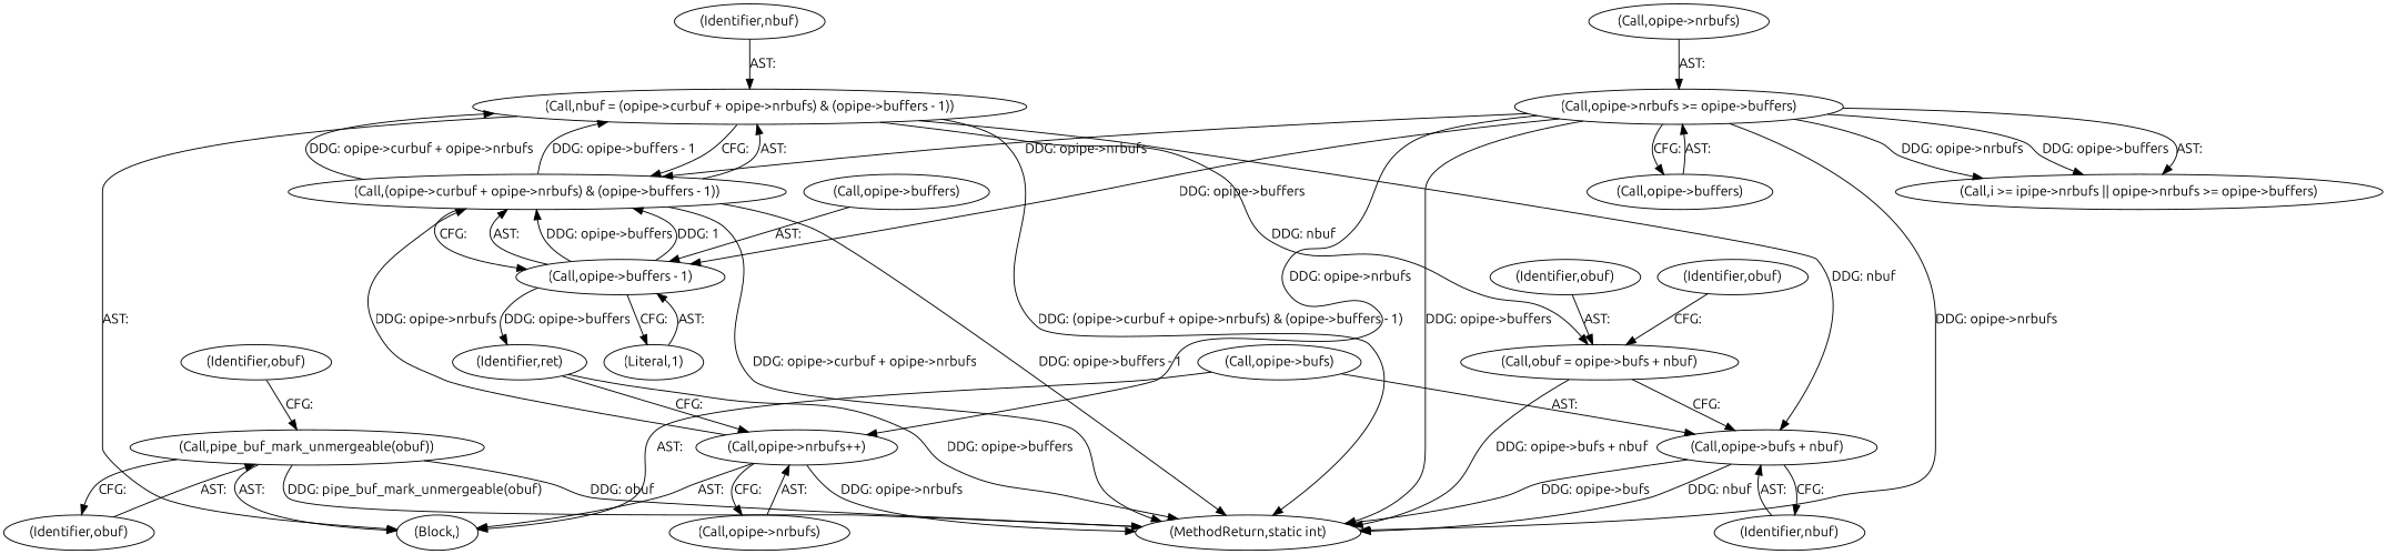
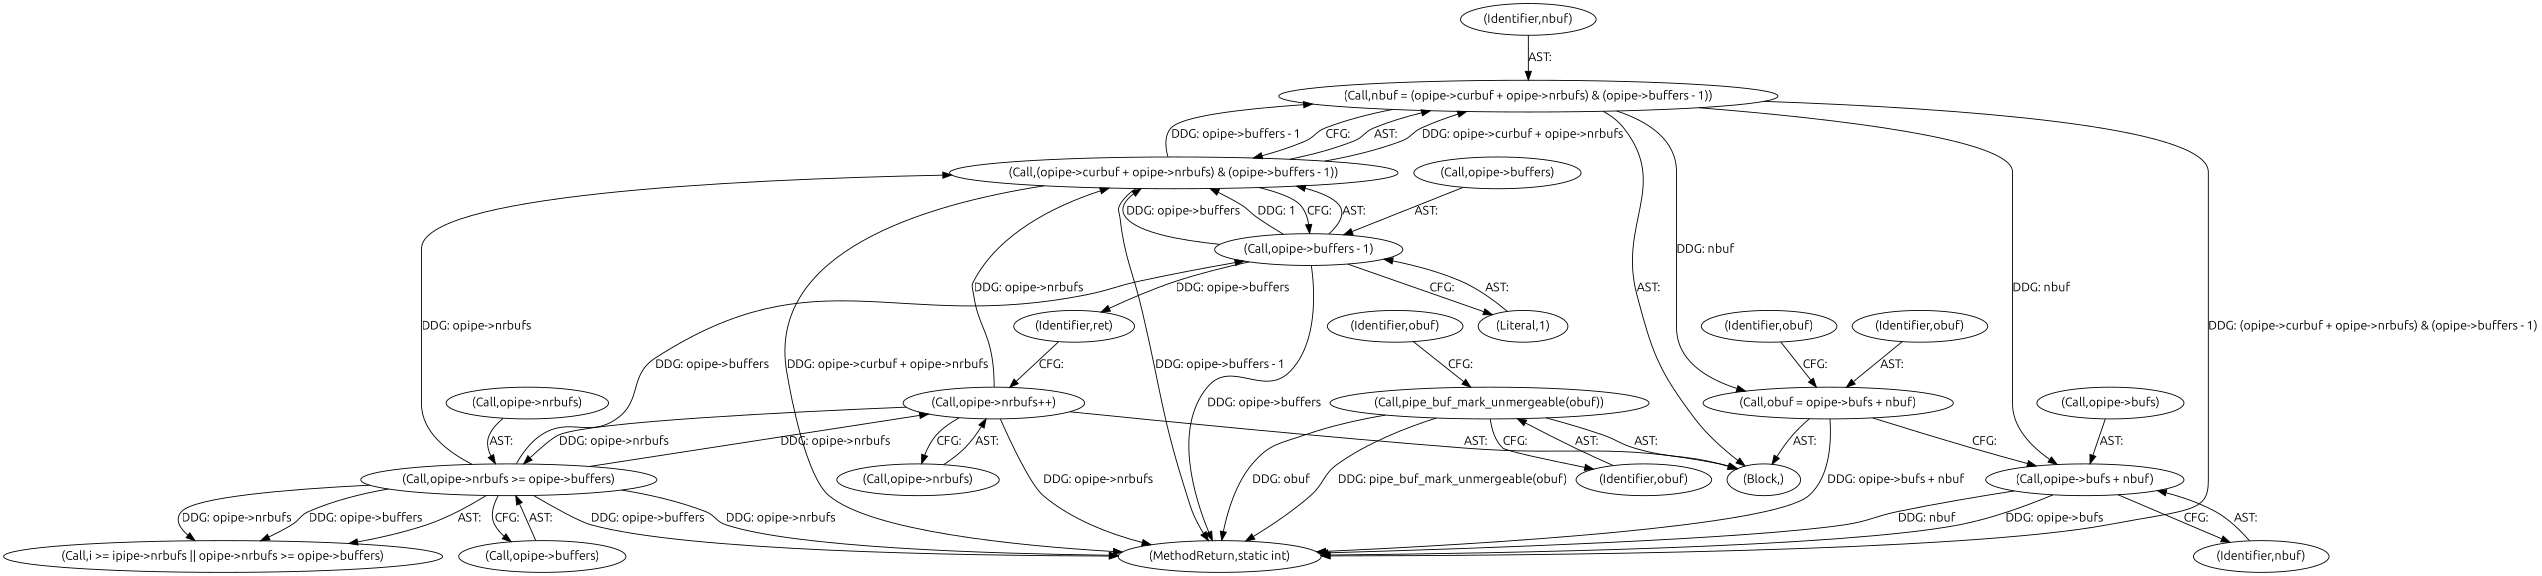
  digraph {
    fontname=Ubuntu
    node [fontname=Ubuntu]
    edge [fontname=Ubuntu]
    n1 [label="(Call,nbuf = (opipe->curbuf + opipe->nrbufs) & (opipe->buffers - 1))"]
    n2 [label="(Call,(opipe->curbuf + opipe->nrbufs) & (opipe->buffers - 1))"]
    n3 [label="(Call,obuf = opipe->bufs + nbuf)"]
    n4 [label="(Call,opipe->bufs + nbuf)"]
    n5 [label="(MethodReturn,static int)"]
    n6 [label="(Block,)"]
    n7 [label="(Call,opipe->buffers - 1)"]
    n8 [label="(Identifier,nbuf)"]
    n9 [label="(Literal,1)"]
    n10 [label="(Identifier,ret)"]
    n11 [label="(Call,opipe->nrbufs++)"]
    n12 [label="(Call,opipe->nrbufs >= opipe->buffers)"]
    n13 [label="(Call,opipe->nrbufs)"]
    n14 [label="(Call,opipe->buffers)"]
    n15 [label="(Call,i >= ipipe->nrbufs || opipe->nrbufs >= opipe->buffers)"]
    n16 [label="(Call,pipe_buf_mark_unmergeable(obuf))"]
    n17 [label="(Identifier,obuf)"]
    n18 [label="(Call,opipe->bufs)"]
    n19 [label="(Identifier,obuf)"]
    n20 [label="(Call,opipe->buffers)"]
    n21 [label="(Identifier,obuf)"]
    n22 [label="(Identifier,nbuf)"]
    n23 [label="(Identifier,obuf)"]
    n24 [label="(Call,opipe->nrbufs)"]
    n1 -> n2 [label="CFG: "]
    n1 -> n3 [label="DDG: nbuf"]
    n1 -> n4 [label="DDG: nbuf"]
    n1 -> n5 [label="DDG: (opipe->curbuf + opipe->nrbufs) & (opipe->buffers - 1)"]
    n1 -> n6 [label="AST: "]
    n2 -> n1 [label="AST: "]
    n2 -> n1 [label="DDG: opipe->curbuf + opipe->nrbufs"]
    n2 -> n1 [label="DDG: opipe->buffers - 1"]
    n2 -> n5 [label="DDG: opipe->curbuf + opipe->nrbufs"]
    n2 -> n5 [label="DDG: opipe->buffers - 1"]
    n2 -> n7 [label="CFG: "]
    n3 -> n4 [label="CFG: "]
    n3 -> n5 [label="DDG: opipe->bufs + nbuf"]
-   n18 -> n6 [label="AST: "]
+   n3 -> n6 [label="AST: "]
    n4 -> n5 [label="DDG: opipe->bufs"]
    n4 -> n5 [label="DDG: nbuf"]
    n4 -> n8 [label="CFG: "]
    n7 -> n2 [label="AST: "]
    n7 -> n2 [label="DDG: opipe->buffers"]
    n7 -> n2 [label="DDG: 1"]
-   n10 -> n5 [label="DDG: opipe->buffers"]
+   n7 -> n5 [label="DDG: opipe->buffers"]
    n7 -> n9 [label="CFG: "]
    n7 -> n10 [label="DDG: opipe->buffers"]
    n8 -> n4 [label="AST: "]
    n9 -> n7 [label="AST: "]
    n10 -> n11 [label="CFG: "]
    n11 -> n2 [label="DDG: opipe->nrbufs"]
    n11 -> n5 [label="DDG: opipe->nrbufs"]
    n11 -> n6 [label="AST: "]
+   n11 -> n12 [label="DDG: opipe->nrbufs"]
    n11 -> n13 [label="CFG: "]
    n12 -> n2 [label="DDG: opipe->nrbufs"]
    n12 -> n5 [label="DDG: opipe->buffers"]
    n12 -> n5 [label="DDG: opipe->nrbufs"]
    n12 -> n7 [label="DDG: opipe->buffers"]
    n12 -> n11 [label="DDG: opipe->nrbufs"]
    n12 -> n14 [label="CFG: "]
    n12 -> n15 [label="AST: "]
    n12 -> n15 [label="DDG: opipe->nrbufs"]
    n12 -> n15 [label="DDG: opipe->buffers"]
    n13 -> n11 [label="AST: "]
    n14 -> n12 [label="AST: "]
    n16 -> n5 [label="DDG: obuf"]
    n16 -> n5 [label="DDG: pipe_buf_mark_unmergeable(obuf)"]
    n16 -> n6 [label="AST: "]
    n16 -> n17 [label="CFG: "]
    n17 -> n16 [label="AST: "]
    n18 -> n4 [label="AST: "]
    n19 -> n16 [label="CFG: "]
    n20 -> n7 [label="AST: "]
    n21 -> n3 [label="CFG: "]
    n22 -> n1 [label="AST: "]
    n23 -> n3 [label="AST: "]
    n24 -> n12 [label="AST: "]
  }
